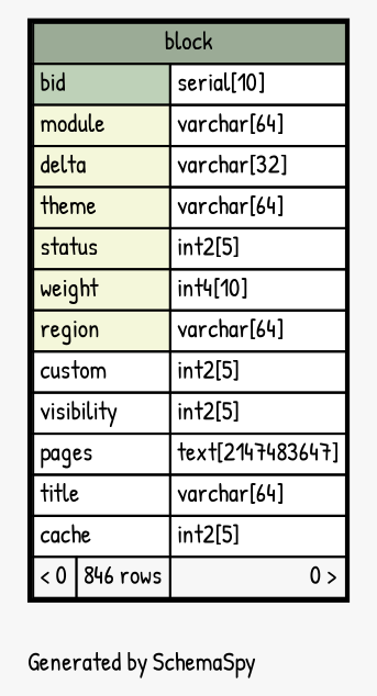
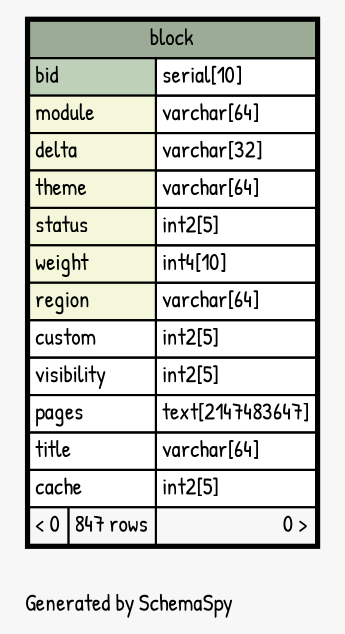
  digraph {
    bgcolor="#f7f7f7"
    fontname="Patrick Hand"
    fontsize=11
    label="\nGenerated by SchemaSpy"
    labeljust=l
    nodesep=0.18
    rankdir=RL
    ranksep=0.46
-   n1 [fontname="Patrick Hand" fontsize=11 label=<     <TABLE BORDER="2" CELLBORDER="1" CELLSPACING="0" BGCOLOR="#ffffff">       <TR><TD COLSPAN="3" BGCOLOR="#9bab96" ALIGN="CENTER">block</TD></TR>       <TR><TD PORT="bid" COLSPAN="2" BGCOLOR="#bed1b8" ALIGN="LEFT">bid</TD><TD PORT="bid.type" ALIGN="LEFT">serial[10]</TD></TR>       <TR><TD PORT="module" COLSPAN="2" BGCOLOR="#f4f7da" ALIGN="LEFT">module</TD><TD PORT="module.type" ALIGN="LEFT">varchar[64]</TD></TR>       <TR><TD PORT="delta" COLSPAN="2" BGCOLOR="#f4f7da" ALIGN="LEFT">delta</TD><TD PORT="delta.type" ALIGN="LEFT">varchar[32]</TD></TR>       <TR><TD PORT="theme" COLSPAN="2" BGCOLOR="#f4f7da" ALIGN="LEFT">theme</TD><TD PORT="theme.type" ALIGN="LEFT">varchar[64]</TD></TR>       <TR><TD PORT="status" COLSPAN="2" BGCOLOR="#f4f7da" ALIGN="LEFT">status</TD><TD PORT="status.type" ALIGN="LEFT">int2[5]</TD></TR>       <TR><TD PORT="weight" COLSPAN="2" BGCOLOR="#f4f7da" ALIGN="LEFT">weight</TD><TD PORT="weight.type" ALIGN="LEFT">int4[10]</TD></TR>       <TR><TD PORT="region" COLSPAN="2" BGCOLOR="#f4f7da" ALIGN="LEFT">region</TD><TD PORT="region.type" ALIGN="LEFT">varchar[64]</TD></TR>       <TR><TD PORT="custom" COLSPAN="2" ALIGN="LEFT">custom</TD><TD PORT="custom.type" ALIGN="LEFT">int2[5]</TD></TR>       <TR><TD PORT="visibility" COLSPAN="2" ALIGN="LEFT">visibility</TD><TD PORT="visibility.type" ALIGN="LEFT">int2[5]</TD></TR>       <TR><TD PORT="pages" COLSPAN="2" ALIGN="LEFT">pages</TD><TD PORT="pages.type" ALIGN="LEFT">text[2147483647]</TD></TR>       <TR><TD PORT="title" COLSPAN="2" ALIGN="LEFT">title</TD><TD PORT="title.type" ALIGN="LEFT">varchar[64]</TD></TR>       <TR><TD PORT="cache" COLSPAN="2" ALIGN="LEFT">cache</TD><TD PORT="cache.type" ALIGN="LEFT">int2[5]</TD></TR>       <TR><TD ALIGN="LEFT" BGCOLOR="#f7f7f7">&lt; 0</TD><TD ALIGN="RIGHT" BGCOLOR="#f7f7f7">846 rows</TD><TD ALIGN="RIGHT" BGCOLOR="#f7f7f7">0 &gt;</TD></TR>     </TABLE>> shape=plaintext]
+   n1 [fontname="Patrick Hand" fontsize=11 label=<     <TABLE BORDER="2" CELLBORDER="1" CELLSPACING="0" BGCOLOR="#ffffff">       <TR><TD COLSPAN="3" BGCOLOR="#9bab96" ALIGN="CENTER">block</TD></TR>       <TR><TD PORT="bid" COLSPAN="2" BGCOLOR="#bed1b8" ALIGN="LEFT">bid</TD><TD PORT="bid.type" ALIGN="LEFT">serial[10]</TD></TR>       <TR><TD PORT="module" COLSPAN="2" BGCOLOR="#f4f7da" ALIGN="LEFT">module</TD><TD PORT="module.type" ALIGN="LEFT">varchar[64]</TD></TR>       <TR><TD PORT="delta" COLSPAN="2" BGCOLOR="#f4f7da" ALIGN="LEFT">delta</TD><TD PORT="delta.type" ALIGN="LEFT">varchar[32]</TD></TR>       <TR><TD PORT="theme" COLSPAN="2" BGCOLOR="#f4f7da" ALIGN="LEFT">theme</TD><TD PORT="theme.type" ALIGN="LEFT">varchar[64]</TD></TR>       <TR><TD PORT="status" COLSPAN="2" BGCOLOR="#f4f7da" ALIGN="LEFT">status</TD><TD PORT="status.type" ALIGN="LEFT">int2[5]</TD></TR>       <TR><TD PORT="weight" COLSPAN="2" BGCOLOR="#f4f7da" ALIGN="LEFT">weight</TD><TD PORT="weight.type" ALIGN="LEFT">int4[10]</TD></TR>       <TR><TD PORT="region" COLSPAN="2" BGCOLOR="#f4f7da" ALIGN="LEFT">region</TD><TD PORT="region.type" ALIGN="LEFT">varchar[64]</TD></TR>       <TR><TD PORT="custom" COLSPAN="2" ALIGN="LEFT">custom</TD><TD PORT="custom.type" ALIGN="LEFT">int2[5]</TD></TR>       <TR><TD PORT="visibility" COLSPAN="2" ALIGN="LEFT">visibility</TD><TD PORT="visibility.type" ALIGN="LEFT">int2[5]</TD></TR>       <TR><TD PORT="pages" COLSPAN="2" ALIGN="LEFT">pages</TD><TD PORT="pages.type" ALIGN="LEFT">text[2147483647]</TD></TR>       <TR><TD PORT="title" COLSPAN="2" ALIGN="LEFT">title</TD><TD PORT="title.type" ALIGN="LEFT">varchar[64]</TD></TR>       <TR><TD PORT="cache" COLSPAN="2" ALIGN="LEFT">cache</TD><TD PORT="cache.type" ALIGN="LEFT">int2[5]</TD></TR>       <TR><TD ALIGN="LEFT" BGCOLOR="#f7f7f7">&lt; 0</TD><TD ALIGN="RIGHT" BGCOLOR="#f7f7f7">847 rows</TD><TD ALIGN="RIGHT" BGCOLOR="#f7f7f7">0 &gt;</TD></TR>     </TABLE>> shape=plaintext]
  }
